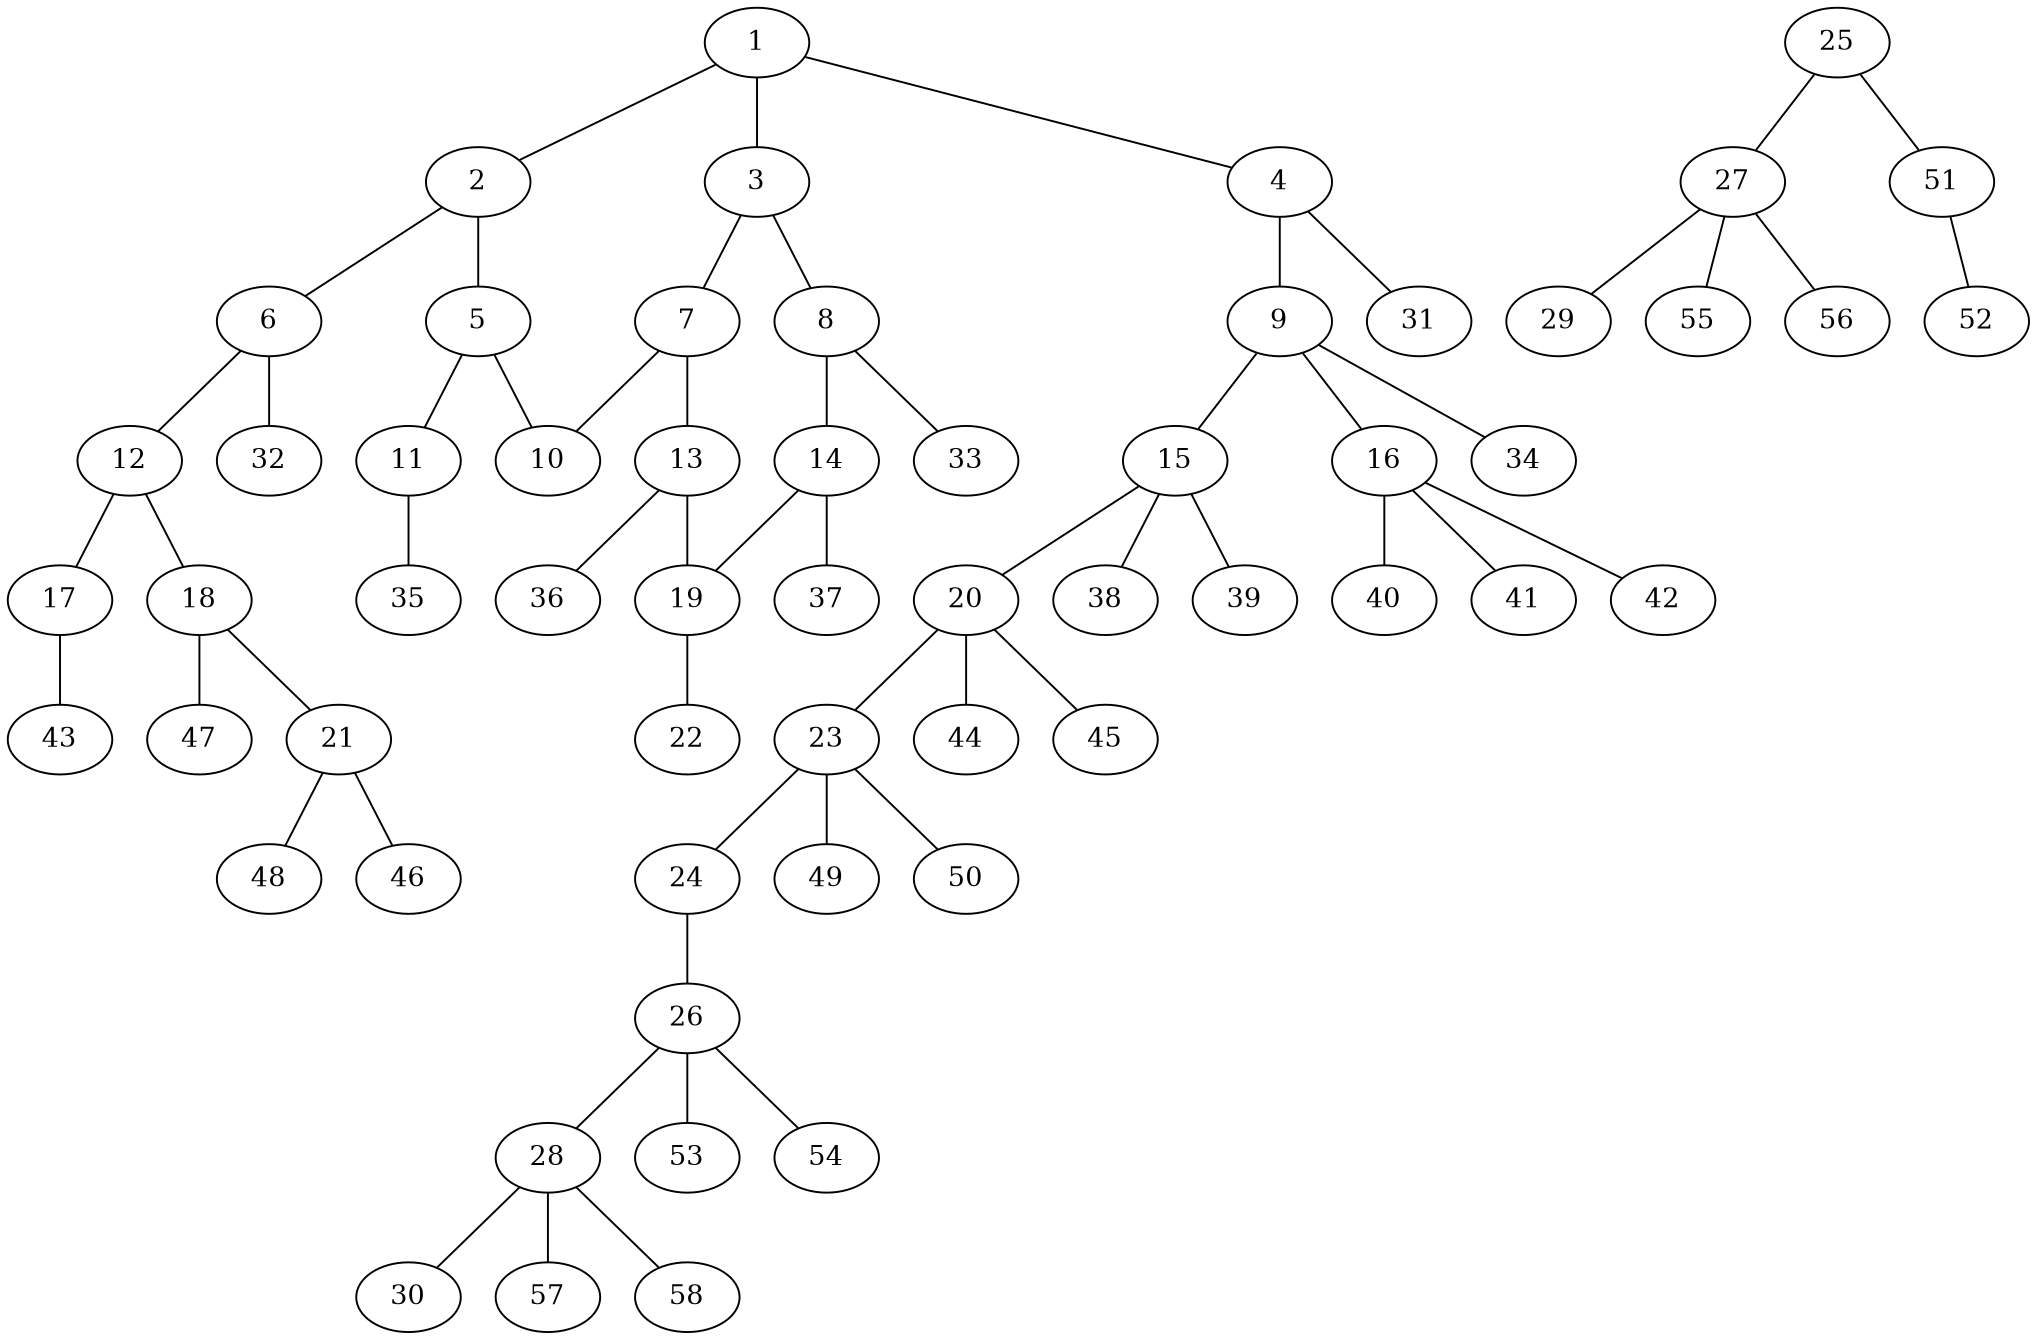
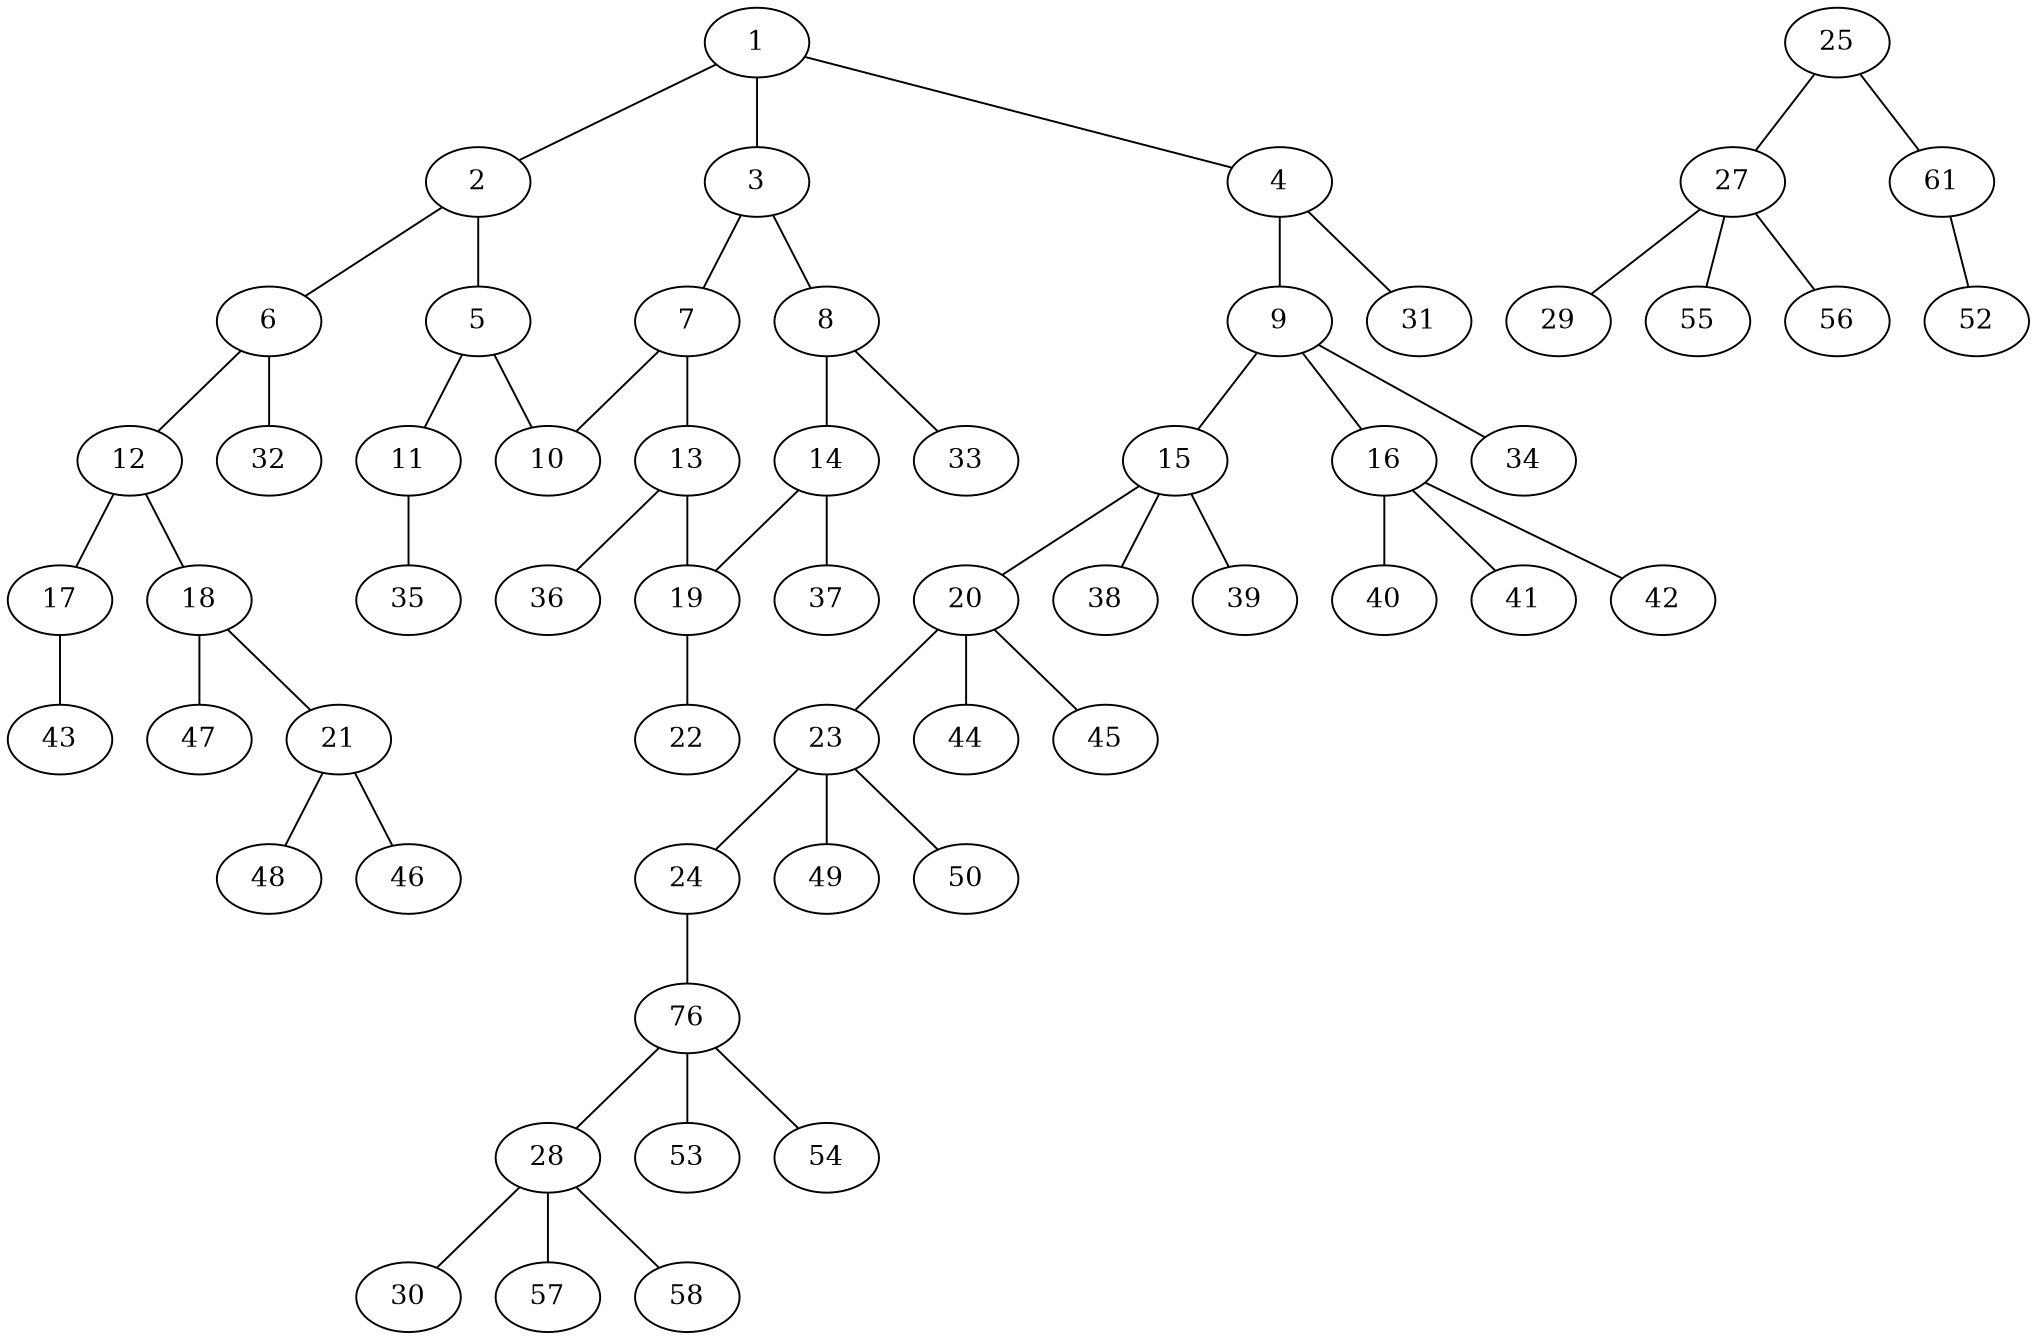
  graph {
    node [chem=H]
    edge [valence=1]
    1 [chem=C]
    2 [chem=C]
    3 [chem=C]
    4 [chem=N]
    5 [chem=C]
    6 [chem=C]
    7 [chem=C]
    8 [chem=C]
    9 [chem=C]
    31
    10 [chem=N]
    11 [chem=C]
    12 [chem=C]
    32
    13 [chem=C]
    14 [chem=C]
    33
    15 [chem=C]
    16 [chem=C]
    34
    35
    17 [chem=C]
    18 [chem=O]
    19 [chem=C]
    36
    37
    20 [chem=C]
    38
    39
    40
    41
    42
    43
    21 [chem=C]
    47
    22 [chem=Cl]
    23 [chem=C]
    44
    45
    46
    48
    24 [chem=N]
    49
    50
-   26 [chem=C]
+   26 [chem=C label=76]
    25 [chem=C]
    27 [chem=C]
-   51
+   51 [label=61]
    28 [chem=C]
    53
    54
    29 [chem=Cl]
    55
    56
    52
    30 [chem=Cl]
    57
    58
    1 -- 2 [valence=2]
    1 -- 3
    1 -- 4
    2 -- 5
    2 -- 6
    3 -- 7 [valence=2]
    3 -- 8
    4 -- 9
    4 -- 31
    5 -- 10 [valence=2]
    5 -- 11
    6 -- 12 [valence=2]
    6 -- 32
    7 -- 10
    7 -- 13
    8 -- 14 [valence=2]
    8 -- 33
    9 -- 15
    9 -- 16
    9 -- 34
    11 -- 35
    12 -- 17
    12 -- 18
    13 -- 19 [valence=2]
    13 -- 36
    14 -- 19
    14 -- 37
    15 -- 20
    15 -- 38
    15 -- 39
    16 -- 40
    16 -- 41
    16 -- 42
    17 -- 43
    18 -- 21
    18 -- 47
    19 -- 22
    20 -- 23
    20 -- 44
    20 -- 45
    21 -- 46
    21 -- 48
    23 -- 24
    23 -- 49
    23 -- 50
    24 -- 26
    26 -- 28
    26 -- 53
    26 -- 54
    25 -- 27
    25 -- 51
    27 -- 29
    27 -- 55
    27 -- 56
    51 -- 52
    28 -- 30
    28 -- 57
    28 -- 58
  }
